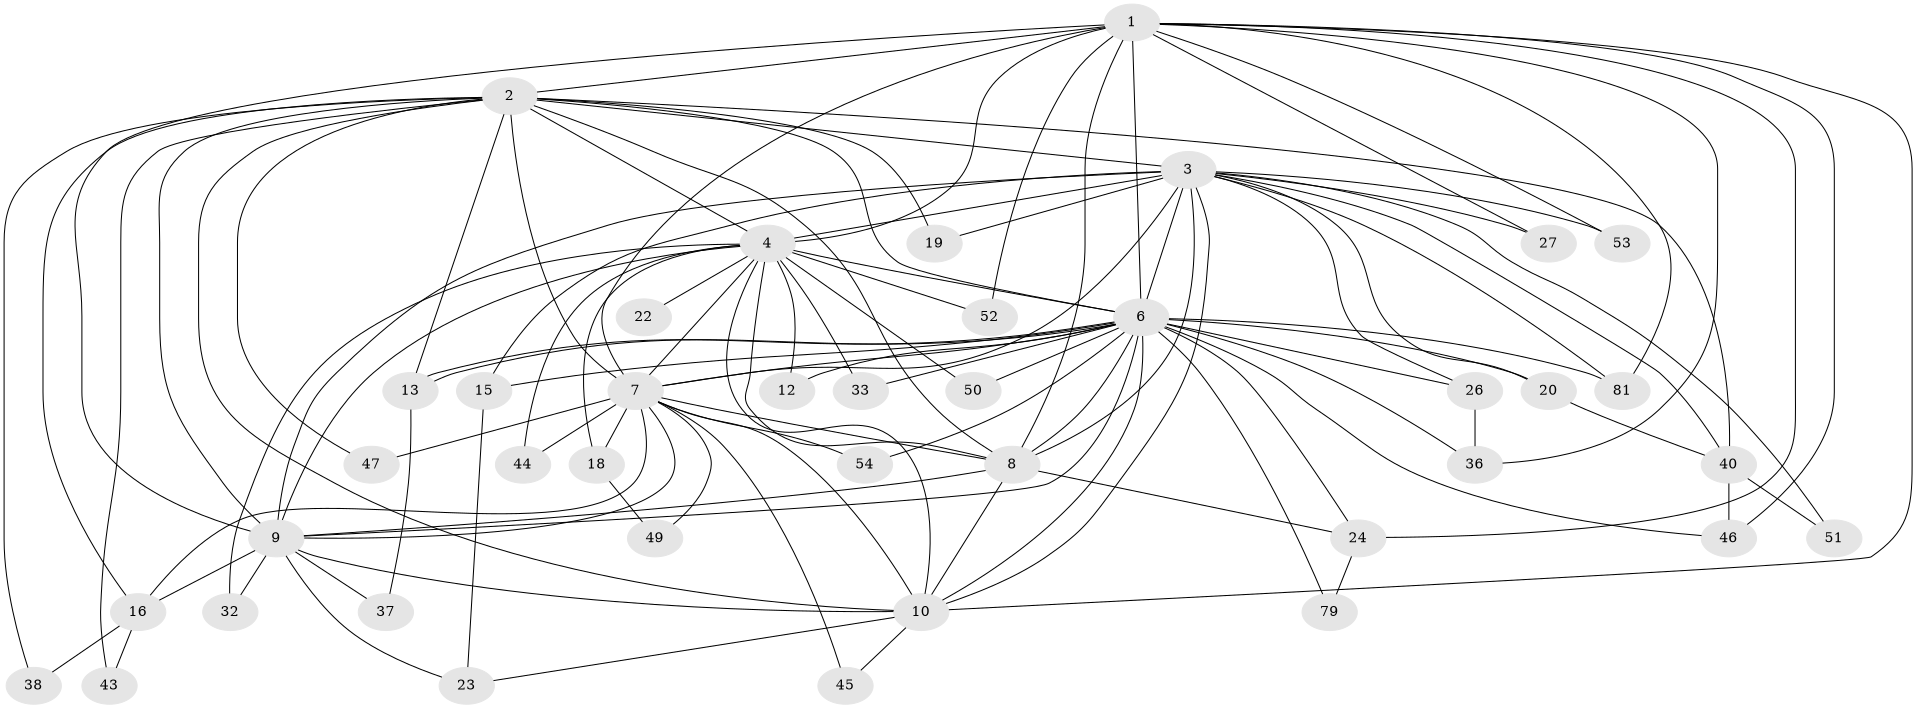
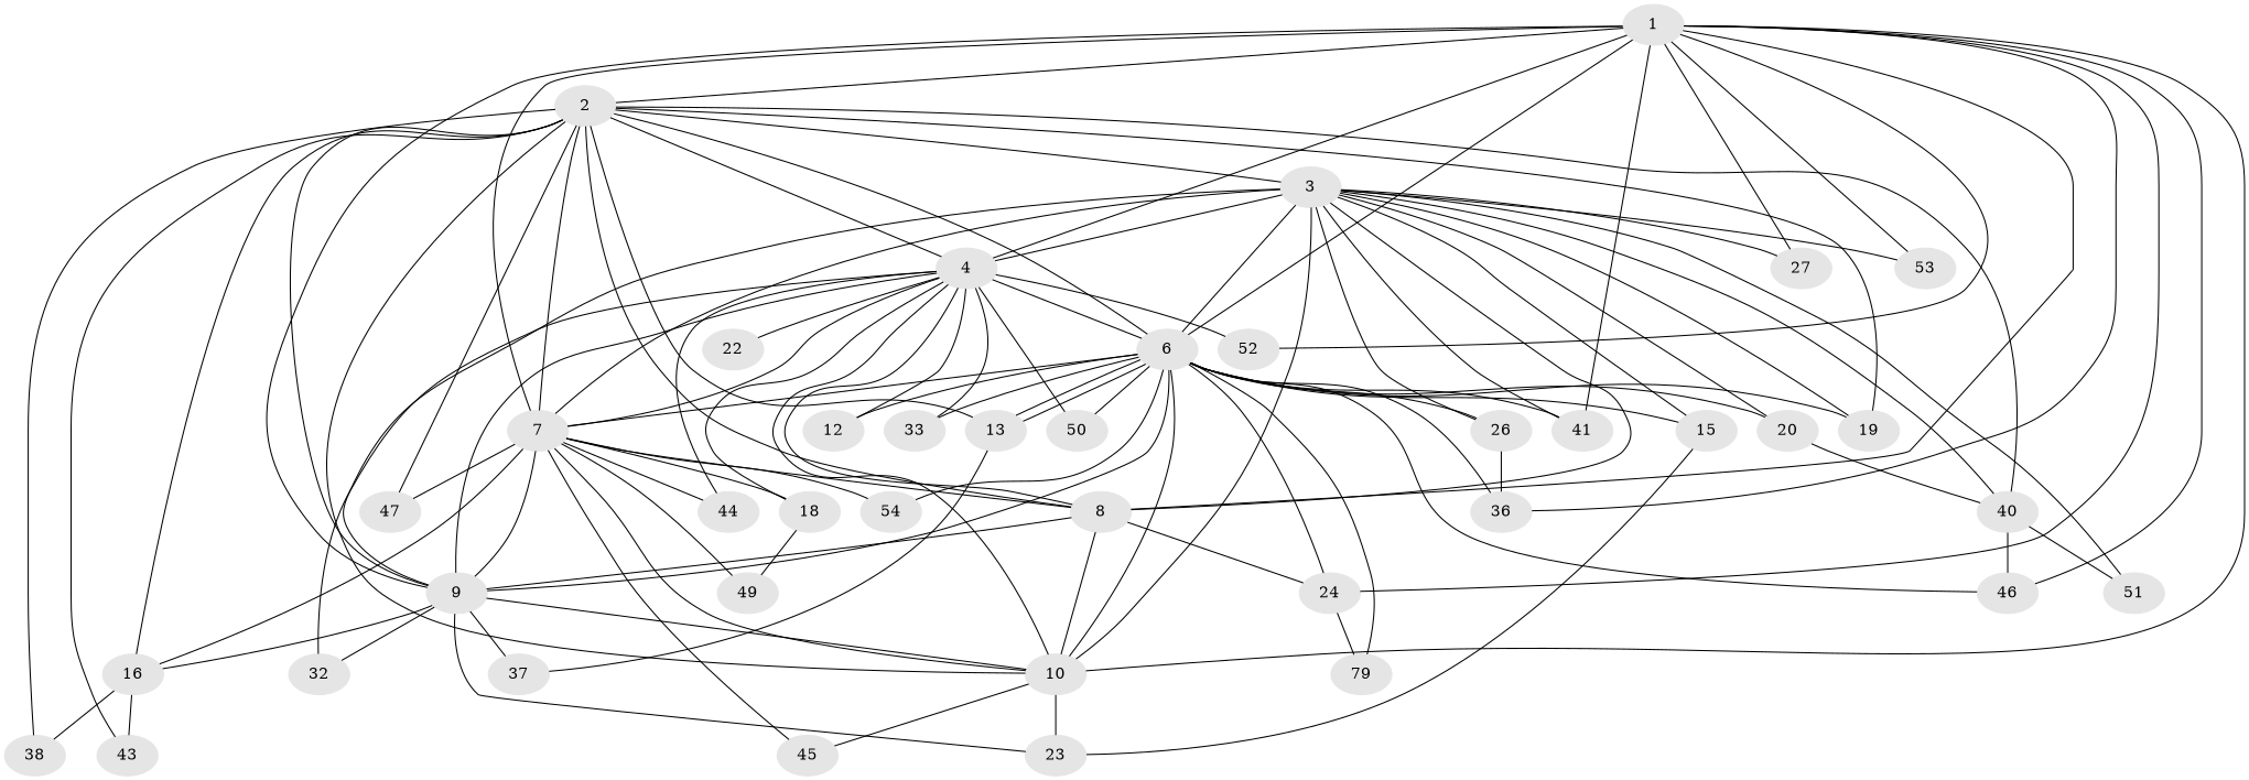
  graph {
    node [color=gray90 style=filled]
    1 [super="+48"]
    2 [super="+28"]
    4 [super="+17"]
    6 [super="+11"]
    7 [super="+31"]
    8 [super="+21"]
    9 [super="+14"]
    10 [super="+34"]
    24 [super="+30"]
    27
    36 [super="+57"]
    46 [super="+58"]
    52
    53
-   41 [label=81]
+   41
    3 [super="+5"]
    13 [super="+35"]
    16 [super="+25"]
    19
    38
    40
    43
    47
    15
    20 [super="+56"]
    26 [super="+42"]
    51
    44 [super="+55"]
    12
    18
    22
    32
    33
    50
    n35 [label=79]
    54
    45
    49
    23 [super="+29"]
    37
    1 -- 2
    1 -- 4
    1 -- 6
    1 -- 7
    1 -- 8
    1 -- 9 [weight=3]
    1 -- 10
    1 -- 24
    1 -- 27
    1 -- 36
    1 -- 46
    1 -- 52
    1 -- 53
    1 -- 41 [weight=2]
    2 -- 4
    2 -- 6
    2 -- 7
    2 -- 8
    2 -- 9 [weight=2]
    2 -- 10
    2 -- 3 [weight=2]
    2 -- 13
    2 -- 16
    2 -- 19
    2 -- 38
    2 -- 40
    2 -- 43
    2 -- 47
    4 -- 6 [weight=2]
    4 -- 7
    4 -- 8
    4 -- 9
    4 -- 10
    4 -- 52
    4 -- 44
    4 -- 12
    4 -- 18
    4 -- 22
    4 -- 32
    4 -- 33
    4 -- 50
    6 -- 7 [weight=2]
-   6 -- 8
+   6 -- 19
    6 -- 9
    6 -- 10
    6 -- 24
    6 -- 36
    6 -- 46
    6 -- 41
    6 -- 13
    6 -- 13
    6 -- 15
    6 -- 20
    6 -- 26
    6 -- 12
    6 -- 33
    6 -- 50
    6 -- n35
    6 -- 54
    7 -- 8
    7 -- 9
    7 -- 10
    7 -- 16
    7 -- 47
    7 -- 44
    7 -- 18
    7 -- 54
    7 -- 45
    7 -- 49
    8 -- 9
    8 -- 10
    8 -- 24
    9 -- 10
    9 -- 16
    9 -- 32
    9 -- 23
    9 -- 37
    10 -- 45
    10 -- 23
    24 -- n35
    3 -- 4 [weight=3]
    3 -- 6 [weight=2]
    3 -- 7 [weight=2]
    3 -- 8 [weight=2]
    3 -- 9 [weight=2]
    3 -- 10 [weight=2]
    3 -- 27
    3 -- 53
    3 -- 41
    3 -- 19
    3 -- 40
    3 -- 15
    3 -- 20
    3 -- 26 [weight=2]
    3 -- 51
    13 -- 37
    16 -- 38
    16 -- 43
    40 -- 46
    40 -- 51
    15 -- 23
    20 -- 40
    26 -- 36
    18 -- 49
  }
